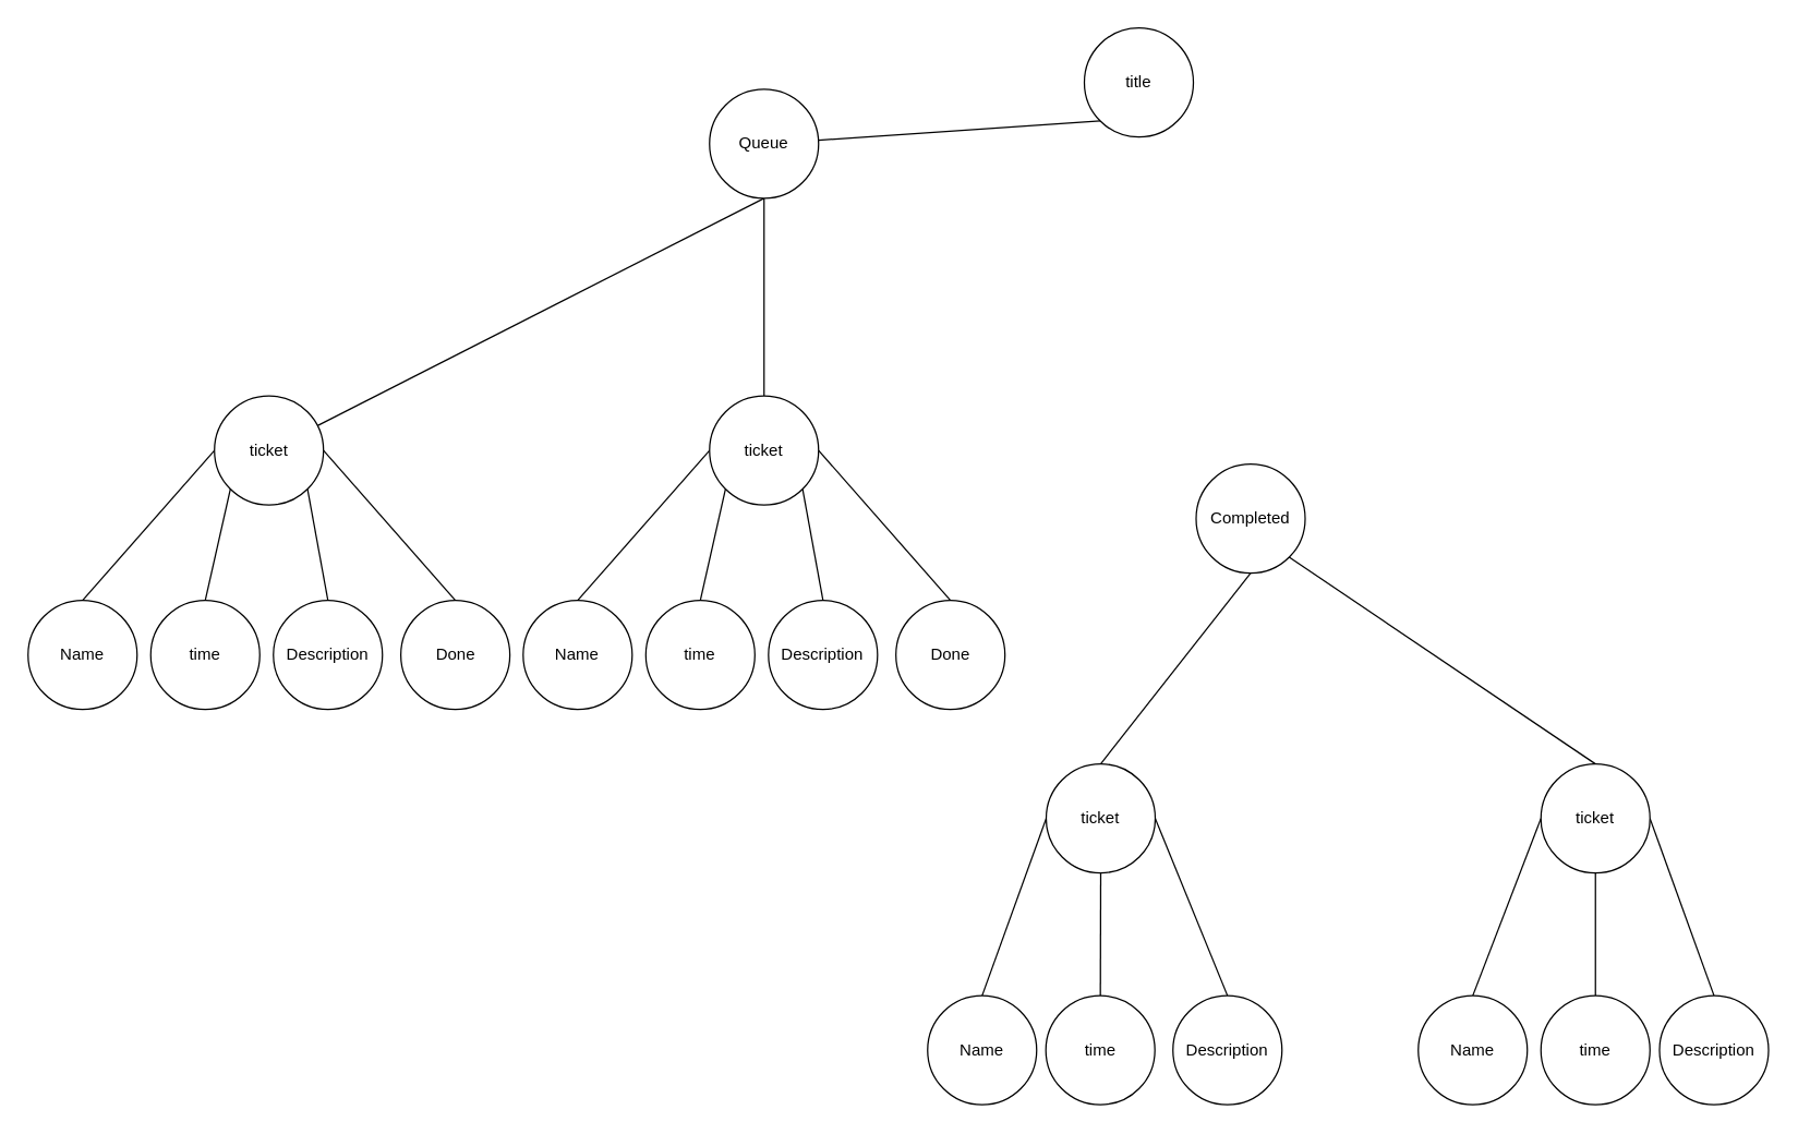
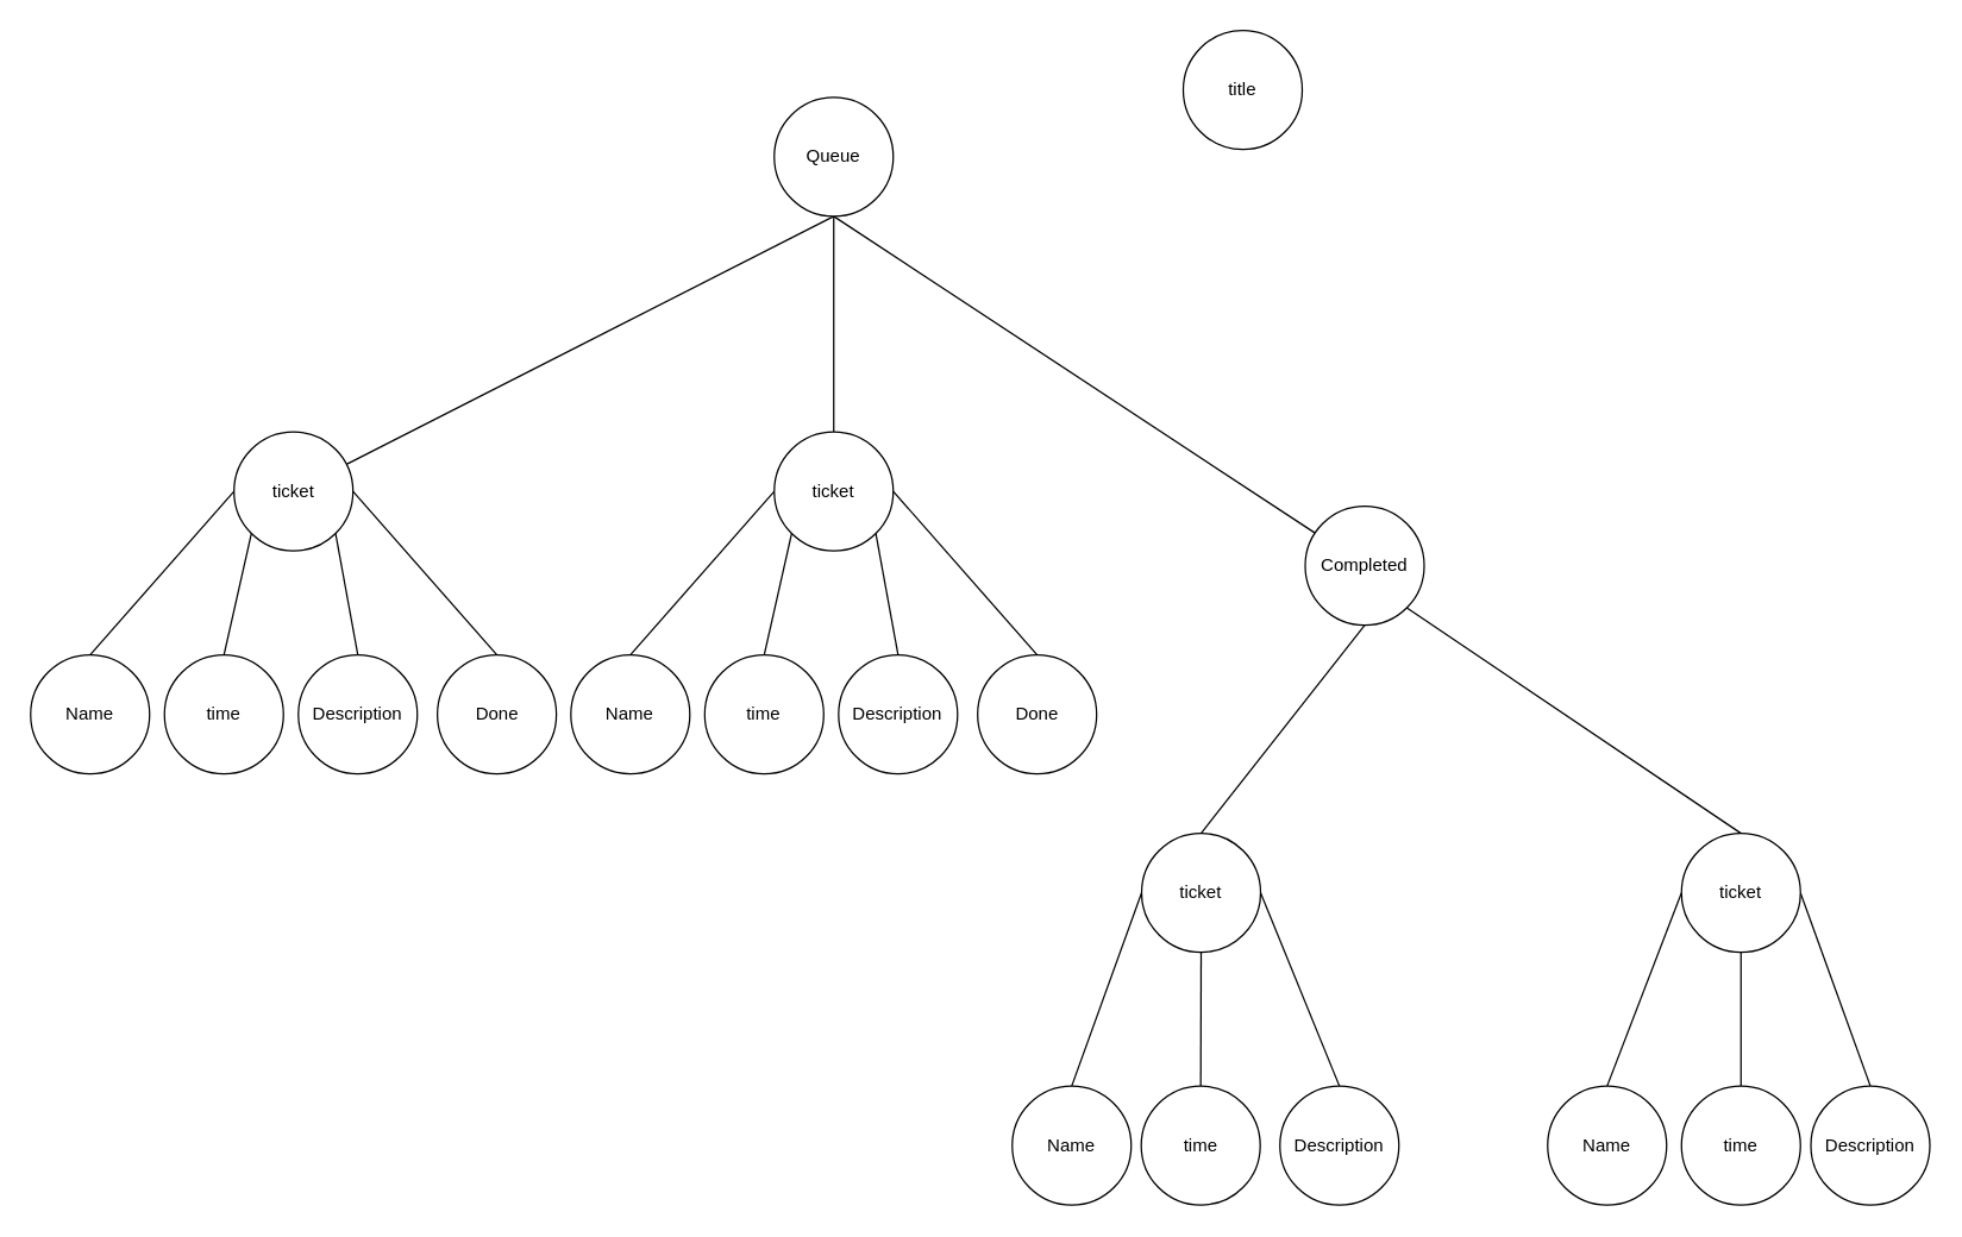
  <mxCell id="0" />
  <mxCell id="1" parent="0" />
- <mxCell id="2" style="rounded=0;orthogonalLoop=1;jettySize=auto;html=1;exitX=0;exitY=1;exitDx=0;exitDy=0;endArrow=none;endFill=0;" edge="1" parent="1" source="4" target="7"><mxGeometry relative="1" as="geometry" /></mxCell>
+ <mxCell id="3" style="edgeStyle=none;rounded=0;orthogonalLoop=1;jettySize=auto;html=1;exitX=0.5;exitY=1;exitDx=0;exitDy=0;endArrow=none;endFill=0;" edge="1" parent="1" source="7" target="10"><mxGeometry relative="1" as="geometry" /></mxCell>
  <mxCell id="4" value="title" style="ellipse;whiteSpace=wrap;html=1;aspect=fixed;" vertex="1" parent="1"><mxGeometry x="795" y="20" width="80" height="80" as="geometry" /></mxCell>
  <mxCell id="5" style="edgeStyle=none;rounded=0;orthogonalLoop=1;jettySize=auto;html=1;exitX=0.5;exitY=1;exitDx=0;exitDy=0;endArrow=none;endFill=0;" edge="1" parent="1" source="7" target="15"><mxGeometry relative="1" as="geometry" /></mxCell>
  <mxCell id="6" style="edgeStyle=none;rounded=0;orthogonalLoop=1;jettySize=auto;html=1;exitX=0.5;exitY=1;exitDx=0;exitDy=0;entryX=0.5;entryY=0;entryDx=0;entryDy=0;endArrow=none;endFill=0;" edge="1" parent="1" source="7" target="24"><mxGeometry relative="1" as="geometry" /></mxCell>
  <mxCell id="7" value="Queue" style="ellipse;whiteSpace=wrap;html=1;aspect=fixed;" vertex="1" parent="1"><mxGeometry x="520" y="65" width="80" height="80" as="geometry" /></mxCell>
  <mxCell id="8" style="edgeStyle=none;rounded=0;orthogonalLoop=1;jettySize=auto;html=1;exitX=0.5;exitY=1;exitDx=0;exitDy=0;entryX=0.5;entryY=0;entryDx=0;entryDy=0;endArrow=none;endFill=0;" edge="1" parent="1" source="10" target="32"><mxGeometry relative="1" as="geometry" /></mxCell>
  <mxCell id="9" style="edgeStyle=none;rounded=0;orthogonalLoop=1;jettySize=auto;html=1;exitX=1;exitY=1;exitDx=0;exitDy=0;entryX=0.5;entryY=0;entryDx=0;entryDy=0;endArrow=none;endFill=0;" edge="1" parent="1" source="10" target="39"><mxGeometry relative="1" as="geometry" /></mxCell>
  <mxCell id="10" value="Completed" style="ellipse;whiteSpace=wrap;html=1;aspect=fixed;" vertex="1" parent="1"><mxGeometry x="877" y="340" width="80" height="80" as="geometry" /></mxCell>
  <mxCell id="11" style="edgeStyle=none;rounded=0;orthogonalLoop=1;jettySize=auto;html=1;exitX=0;exitY=0.5;exitDx=0;exitDy=0;entryX=0.5;entryY=0;entryDx=0;entryDy=0;endArrow=none;endFill=0;" edge="1" parent="1" source="15" target="17"><mxGeometry relative="1" as="geometry" /></mxCell>
  <mxCell id="12" style="edgeStyle=none;rounded=0;orthogonalLoop=1;jettySize=auto;html=1;exitX=1;exitY=0.5;exitDx=0;exitDy=0;entryX=0.5;entryY=0;entryDx=0;entryDy=0;endArrow=none;endFill=0;" edge="1" parent="1" source="15" target="19"><mxGeometry relative="1" as="geometry" /></mxCell>
  <mxCell id="13" style="edgeStyle=none;rounded=0;orthogonalLoop=1;jettySize=auto;html=1;exitX=0;exitY=1;exitDx=0;exitDy=0;entryX=0.5;entryY=0;entryDx=0;entryDy=0;endArrow=none;endFill=0;" edge="1" parent="1" source="15" target="18"><mxGeometry relative="1" as="geometry" /></mxCell>
  <mxCell id="14" style="edgeStyle=none;rounded=0;orthogonalLoop=1;jettySize=auto;html=1;exitX=1;exitY=1;exitDx=0;exitDy=0;entryX=0.5;entryY=0;entryDx=0;entryDy=0;endArrow=none;endFill=0;" edge="1" parent="1" source="15" target="16"><mxGeometry relative="1" as="geometry" /></mxCell>
  <mxCell id="15" value="ticket" style="ellipse;whiteSpace=wrap;html=1;aspect=fixed;" vertex="1" parent="1"><mxGeometry x="156.75" y="290" width="80" height="80" as="geometry" /></mxCell>
  <mxCell id="16" value="Description" style="ellipse;whiteSpace=wrap;html=1;aspect=fixed;" vertex="1" parent="1"><mxGeometry x="200" y="440" width="80" height="80" as="geometry" /></mxCell>
  <mxCell id="17" value="Name" style="ellipse;whiteSpace=wrap;html=1;aspect=fixed;" vertex="1" parent="1"><mxGeometry x="20" y="440" width="80" height="80" as="geometry" /></mxCell>
  <mxCell id="18" value="time" style="ellipse;whiteSpace=wrap;html=1;aspect=fixed;" vertex="1" parent="1"><mxGeometry x="110" y="440" width="80" height="80" as="geometry" /></mxCell>
  <mxCell id="19" value="Done" style="ellipse;whiteSpace=wrap;html=1;aspect=fixed;" vertex="1" parent="1"><mxGeometry x="293.5" y="440" width="80" height="80" as="geometry" /></mxCell>
  <mxCell id="20" style="edgeStyle=none;rounded=0;orthogonalLoop=1;jettySize=auto;html=1;exitX=0;exitY=0.5;exitDx=0;exitDy=0;entryX=0.5;entryY=0;entryDx=0;entryDy=0;endArrow=none;endFill=0;" edge="1" parent="1" source="24" target="26"><mxGeometry relative="1" as="geometry" /></mxCell>
  <mxCell id="21" style="edgeStyle=none;rounded=0;orthogonalLoop=1;jettySize=auto;html=1;exitX=1;exitY=0.5;exitDx=0;exitDy=0;entryX=0.5;entryY=0;entryDx=0;entryDy=0;endArrow=none;endFill=0;" edge="1" parent="1" source="24" target="28"><mxGeometry relative="1" as="geometry" /></mxCell>
  <mxCell id="22" style="edgeStyle=none;rounded=0;orthogonalLoop=1;jettySize=auto;html=1;exitX=0;exitY=1;exitDx=0;exitDy=0;entryX=0.5;entryY=0;entryDx=0;entryDy=0;endArrow=none;endFill=0;" edge="1" parent="1" source="24" target="27"><mxGeometry relative="1" as="geometry" /></mxCell>
  <mxCell id="23" style="edgeStyle=none;rounded=0;orthogonalLoop=1;jettySize=auto;html=1;exitX=1;exitY=1;exitDx=0;exitDy=0;entryX=0.5;entryY=0;entryDx=0;entryDy=0;endArrow=none;endFill=0;" edge="1" parent="1" source="24" target="25"><mxGeometry relative="1" as="geometry" /></mxCell>
  <mxCell id="24" value="ticket" style="ellipse;whiteSpace=wrap;html=1;aspect=fixed;" vertex="1" parent="1"><mxGeometry x="520" y="290" width="80" height="80" as="geometry" /></mxCell>
  <mxCell id="25" value="Description" style="ellipse;whiteSpace=wrap;html=1;aspect=fixed;" vertex="1" parent="1"><mxGeometry x="563.25" y="440" width="80" height="80" as="geometry" /></mxCell>
  <mxCell id="26" value="Name" style="ellipse;whiteSpace=wrap;html=1;aspect=fixed;" vertex="1" parent="1"><mxGeometry x="383.25" y="440" width="80" height="80" as="geometry" /></mxCell>
  <mxCell id="27" value="time" style="ellipse;whiteSpace=wrap;html=1;aspect=fixed;" vertex="1" parent="1"><mxGeometry x="473.25" y="440" width="80" height="80" as="geometry" /></mxCell>
  <mxCell id="28" value="Done" style="ellipse;whiteSpace=wrap;html=1;aspect=fixed;" vertex="1" parent="1"><mxGeometry x="656.75" y="440" width="80" height="80" as="geometry" /></mxCell>
  <mxCell id="29" style="edgeStyle=none;rounded=0;orthogonalLoop=1;jettySize=auto;html=1;exitX=0;exitY=0.5;exitDx=0;exitDy=0;entryX=0.5;entryY=0;entryDx=0;entryDy=0;endArrow=none;endFill=0;" edge="1" parent="1" source="32" target="34"><mxGeometry relative="1" as="geometry" /></mxCell>
  <mxCell id="30" style="edgeStyle=none;rounded=0;orthogonalLoop=1;jettySize=auto;html=1;exitX=0.5;exitY=1;exitDx=0;exitDy=0;entryX=0.5;entryY=0;entryDx=0;entryDy=0;endArrow=none;endFill=0;" edge="1" parent="1" source="32" target="35"><mxGeometry relative="1" as="geometry" /></mxCell>
  <mxCell id="31" style="edgeStyle=none;rounded=0;orthogonalLoop=1;jettySize=auto;html=1;exitX=1;exitY=0.5;exitDx=0;exitDy=0;entryX=0.5;entryY=0;entryDx=0;entryDy=0;endArrow=none;endFill=0;" edge="1" parent="1" source="32" target="33"><mxGeometry relative="1" as="geometry" /></mxCell>
  <mxCell id="32" value="ticket" style="ellipse;whiteSpace=wrap;html=1;aspect=fixed;" vertex="1" parent="1"><mxGeometry x="767" y="560" width="80" height="80" as="geometry" /></mxCell>
  <mxCell id="33" value="Description" style="ellipse;whiteSpace=wrap;html=1;aspect=fixed;" vertex="1" parent="1"><mxGeometry x="860" y="730" width="80" height="80" as="geometry" /></mxCell>
  <mxCell id="34" value="Name" style="ellipse;whiteSpace=wrap;html=1;aspect=fixed;" vertex="1" parent="1"><mxGeometry x="680" y="730" width="80" height="80" as="geometry" /></mxCell>
  <mxCell id="35" value="time" style="ellipse;whiteSpace=wrap;html=1;aspect=fixed;" vertex="1" parent="1"><mxGeometry x="766.75" y="730" width="80" height="80" as="geometry" /></mxCell>
  <mxCell id="36" style="edgeStyle=none;rounded=0;orthogonalLoop=1;jettySize=auto;html=1;exitX=0;exitY=0.5;exitDx=0;exitDy=0;entryX=0.5;entryY=0;entryDx=0;entryDy=0;endArrow=none;endFill=0;" edge="1" parent="1" source="39" target="41"><mxGeometry relative="1" as="geometry" /></mxCell>
  <mxCell id="37" style="edgeStyle=none;rounded=0;orthogonalLoop=1;jettySize=auto;html=1;exitX=0.5;exitY=1;exitDx=0;exitDy=0;entryX=0.5;entryY=0;entryDx=0;entryDy=0;endArrow=none;endFill=0;" edge="1" parent="1" source="39" target="42"><mxGeometry relative="1" as="geometry" /></mxCell>
  <mxCell id="38" style="edgeStyle=none;rounded=0;orthogonalLoop=1;jettySize=auto;html=1;exitX=1;exitY=0.5;exitDx=0;exitDy=0;entryX=0.5;entryY=0;entryDx=0;entryDy=0;endArrow=none;endFill=0;" edge="1" parent="1" source="39" target="40"><mxGeometry relative="1" as="geometry" /></mxCell>
  <mxCell id="39" value="ticket" style="ellipse;whiteSpace=wrap;html=1;aspect=fixed;" vertex="1" parent="1"><mxGeometry x="1130" y="560" width="80" height="80" as="geometry" /></mxCell>
  <mxCell id="40" value="Description" style="ellipse;whiteSpace=wrap;html=1;aspect=fixed;" vertex="1" parent="1"><mxGeometry x="1217" y="730" width="80" height="80" as="geometry" /></mxCell>
  <mxCell id="41" value="Name" style="ellipse;whiteSpace=wrap;html=1;aspect=fixed;" vertex="1" parent="1"><mxGeometry x="1040" y="730" width="80" height="80" as="geometry" /></mxCell>
  <mxCell id="42" value="time" style="ellipse;whiteSpace=wrap;html=1;aspect=fixed;" vertex="1" parent="1"><mxGeometry x="1130" y="730" width="80" height="80" as="geometry" /></mxCell>
